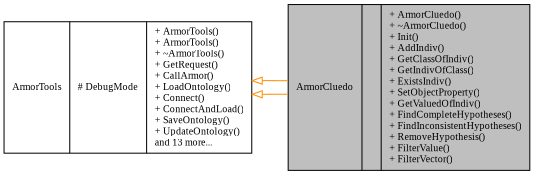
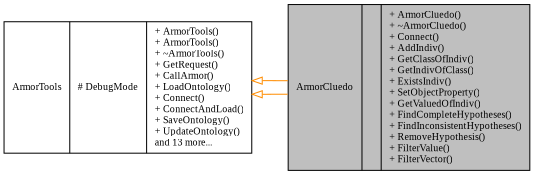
  digraph {
    rankdir=LR
    fontname="Liberation Serif"
    node [color=black fontname="Liberation Serif" fontsize=10 shape=record style=filled]
    edge [arrowtail=onormal color=darkorange dir=back fontname="Liberation Serif" fontsize=10 labelfontname=Helvetica labelfontsize=10 style=solid]
-   n1 [fillcolor=grey75 fontcolor=black height=0.2 label="{ArmorCluedo\n||+ ArmorCluedo()\l+ ~ArmorCluedo()\l+ Init()\l+ AddIndiv()\l+ GetClassOfIndiv()\l+ GetIndivOfClass()\l+ ExistsIndiv()\l+ SetObjectProperty()\l+ GetValuedOfIndiv()\l+ FindCompleteHypotheses()\l+ FindInconsistentHypotheses()\l+ RemoveHypothesis()\l+ FilterValue()\l+ FilterVector()\l}" width=0.4]
+   n1 [fillcolor=grey75 fontcolor=black height=0.2 label="{ArmorCluedo\n||+ ArmorCluedo()\l+ ~ArmorCluedo()\l+ Connect()\l+ AddIndiv()\l+ GetClassOfIndiv()\l+ GetIndivOfClass()\l+ ExistsIndiv()\l+ SetObjectProperty()\l+ GetValuedOfIndiv()\l+ FindCompleteHypotheses()\l+ FindInconsistentHypotheses()\l+ RemoveHypothesis()\l+ FilterValue()\l+ FilterVector()\l}" width=0.4]
    n2 [fillcolor=white height=0.2 label="{ArmorTools\n|# DebugMode\l|+ ArmorTools()\l+ ArmorTools()\l+ ~ArmorTools()\l+ GetRequest()\l+ CallArmor()\l+ LoadOntology()\l+ Connect()\l+ ConnectAndLoad()\l+ SaveOntology()\l+ UpdateOntology()\land 13 more...\l}" width=0.4]
    n2 -> n1
    n2 -> n1
  }
